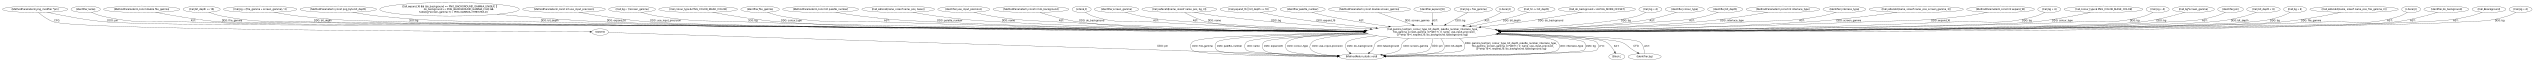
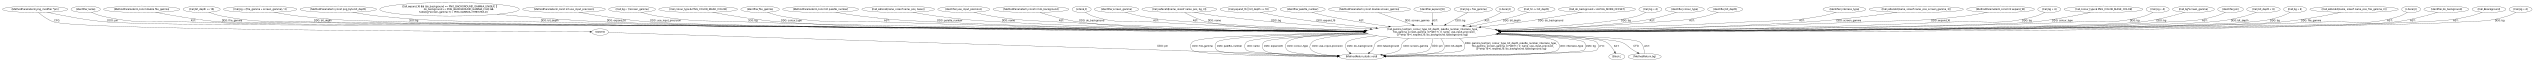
  digraph {
    fontname=Inter
    node [fontname=Inter]
    edge [fontname=Inter]
    n1 [label="(MethodParameterIn,png_modifier *pm)"]
    n2 [label="(Call,gamma_test(pm, colour_type, bit_depth, palette_number, interlace_type,\n      file_gamma, screen_gamma, 0/*sBIT*/, 0, name, use_input_precision,\n 0/*strip 16*/, expand_16, do_background, &background, bg))"]
    1000118
    n4 [label="(MethodReturn,static void)"]
    n5 [label="(Block,)"]
-   n6 [label="(Identifier,bg)"]
+   n6 [label="(MethodReturn,bg)"]
    n7 [label="(Identifier,name)"]
    n8 [label="(MethodParameterIn,const double file_gamma)"]
    n9 [label="(Call,bit_depth == 16)"]
    n10 [label="(Call,bg = (file_gamma + screen_gamma) / 3)"]
    n11 [label="(MethodParameterIn,const png_byte bit_depth)"]
    n12 [label="(Call,expand_16 && (do_background == PNG_BACKGROUND_GAMMA_UNIQUE ||\n                           do_background == PNG_BACKGROUND_GAMMA_FILE) &&\n            fabs(bg*screen_gamma-1) > PNG_GAMMA_THRESHOLD)"]
    n13 [label="(MethodParameterIn,const int use_input_precision)"]
    n14 [label="(Call,bg = 1/screen_gamma)"]
    n15 [label="(Call,colour_type & PNG_COLOR_MASK_COLOR)"]
    n16 [label="(Identifier,file_gamma)"]
    n17 [label="(MethodParameterIn,const int palette_number)"]
    n18 [label="(Call,safecat(name, sizeof name, pos, base))"]
    n19 [label="(Identifier,use_input_precision)"]
    n20 [label="(MethodParameterIn,const int do_background)"]
    n21 [label="(Literal,0)"]
    n22 [label="(Identifier,screen_gamma)"]
    n23 [label="(Call,safecatd(name, sizeof name, pos, bg, 3))"]
    n24 [label="(Call,expand_16 || bit_depth == 16)"]
    n25 [label="(Identifier,palette_number)"]
    n26 [label="(MethodParameterIn,const double screen_gamma)"]
    n27 [label="(Identifier,expand_16)"]
    n28 [label="(Call,bg = file_gamma)"]
    n29 [label="(Literal,0)"]
    n30 [label="(Call,1U << bit_depth)"]
    n31 [label="(Call,do_background < ALPHA_MODE_OFFSET)"]
    n32 [label="(Call,bg = 4)"]
    n33 [label="(Identifier,colour_type)"]
    n34 [label="(Identifier,bit_depth)"]
-   n35 [label="(MethodParameterIn,const int interlace_type)"]
    n36 [label="(Identifier,interlace_type)"]
    n37 [label="(Call,safecatd(name, sizeof name, pos, screen_gamma, 3))"]
    n38 [label="(MethodParameterIn,const int expand_16)"]
    n39 [label="(Call,bg = 4)"]
    n40 [label="(Call,colour_type & PNG_COLOR_MASK_COLOR)"]
    n41 [label="(Call,bg = 4)"]
    n42 [label="(Call,bg*screen_gamma)"]
    n43 [label="(Identifier,pm)"]
    n44 [label="(Call,bit_depth < 8)"]
    n45 [label="(Call,bg = 4)"]
    n46 [label="(Call,safecatd(name, sizeof name, pos, file_gamma, 3))"]
    n47 [label="(Literal,0)"]
    n48 [label="(Identifier,do_background)"]
    n49 [label="(Call,&background)"]
    n50 [label="(Call,bg = 4)"]
    n1 -> n2 [label="DDG: pm"]
    n1 -> 1000118 [label="CFG: "]
    n2 -> n4 [label="DDG: file_gamma"]
    n2 -> n4 [label="DDG: palette_number"]
    n2 -> n4 [label="DDG: name"]
    n2 -> n4 [label="DDG: expand_16"]
    n2 -> n4 [label="DDG: colour_type"]
    n2 -> n4 [label="DDG: use_input_precision"]
    n2 -> n4 [label="DDG: do_background"]
    n2 -> n4 [label="DDG: &background"]
    n2 -> n4 [label="DDG: screen_gamma"]
    n2 -> n4 [label="DDG: pm"]
    n2 -> n4 [label="DDG: bit_depth"]
    n2 -> n4 [label="DDG: gamma_test(pm, colour_type, bit_depth, palette_number, interlace_type,\n      file_gamma, screen_gamma, 0/*sBIT*/, 0, name, use_input_precision,\n 0/*strip 16*/, expand_16, do_background, &background, bg)"]
    n2 -> n4 [label="DDG: interlace_type"]
    n2 -> n4 [label="DDG: bg"]
    n2 -> n5 [label="AST: "]
    n2 -> n6 [label="CFG: "]
    1000118 -> n4 [label="DDG: pm"]
    n4 -> n2 [label="CFG: "]
    n6 -> n2 [label="AST: "]
    n7 -> n2 [label="AST: "]
    n8 -> n2 [label="DDG: file_gamma"]
    n9 -> n2 [label="DDG: bit_depth"]
    n10 -> n2 [label="DDG: bg"]
    n11 -> n2 [label="DDG: bit_depth"]
    n12 -> n2 [label="DDG: expand_16"]
    n13 -> n2 [label="DDG: use_input_precision"]
    n14 -> n2 [label="DDG: bg"]
    n15 -> n2 [label="DDG: colour_type"]
    n16 -> n2 [label="AST: "]
    n17 -> n2 [label="DDG: palette_number"]
    n18 -> n2 [label="DDG: name"]
    n19 -> n2 [label="AST: "]
    n20 -> n2 [label="DDG: do_background"]
    n21 -> n2 [label="AST: "]
    n22 -> n2 [label="AST: "]
    n23 -> n2 [label="DDG: name"]
    n23 -> n2 [label="DDG: bg"]
    n24 -> n2 [label="DDG: expand_16"]
    n25 -> n2 [label="AST: "]
    n26 -> n2 [label="DDG: screen_gamma"]
    n27 -> n2 [label="AST: "]
    n28 -> n2 [label="DDG: bg"]
    n29 -> n2 [label="AST: "]
    n30 -> n2 [label="DDG: bit_depth"]
    n31 -> n2 [label="DDG: do_background"]
    n32 -> n2 [label="DDG: bg"]
    n33 -> n2 [label="AST: "]
    n34 -> n2 [label="AST: "]
-   n35 -> n2 [label="DDG: interlace_type"]
    n36 -> n2 [label="AST: "]
    n37 -> n2 [label="DDG: screen_gamma"]
    n38 -> n2 [label="DDG: expand_16"]
    n39 -> n2 [label="DDG: bg"]
    n40 -> n2 [label="DDG: colour_type"]
    n41 -> n2 [label="DDG: bg"]
    n42 -> n2 [label="DDG: bg"]
    n43 -> n2 [label="AST: "]
    n44 -> n2 [label="DDG: bit_depth"]
    n45 -> n2 [label="DDG: bg"]
    n46 -> n2 [label="DDG: file_gamma"]
    n47 -> n2 [label="AST: "]
    n48 -> n2 [label="AST: "]
    n49 -> n2 [label="AST: "]
    n50 -> n2 [label="DDG: bg"]
  }
